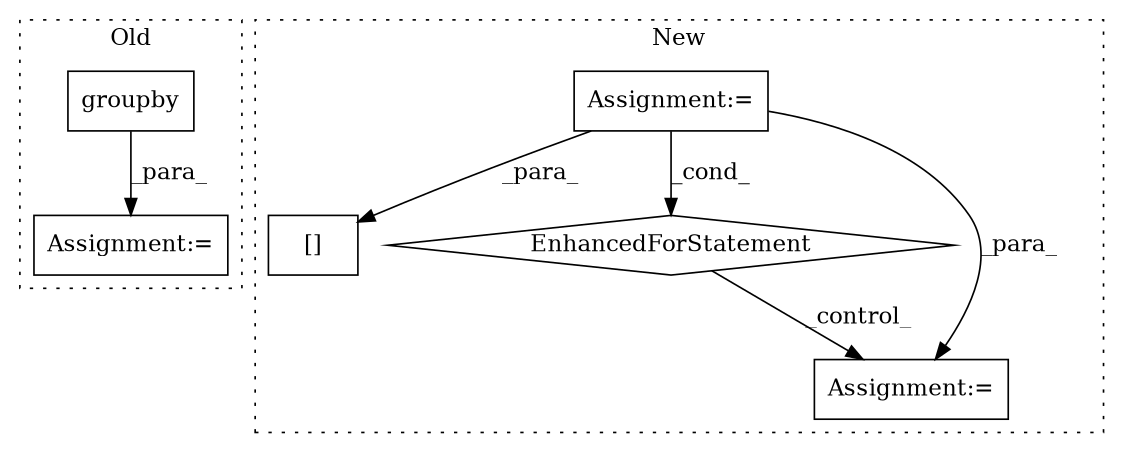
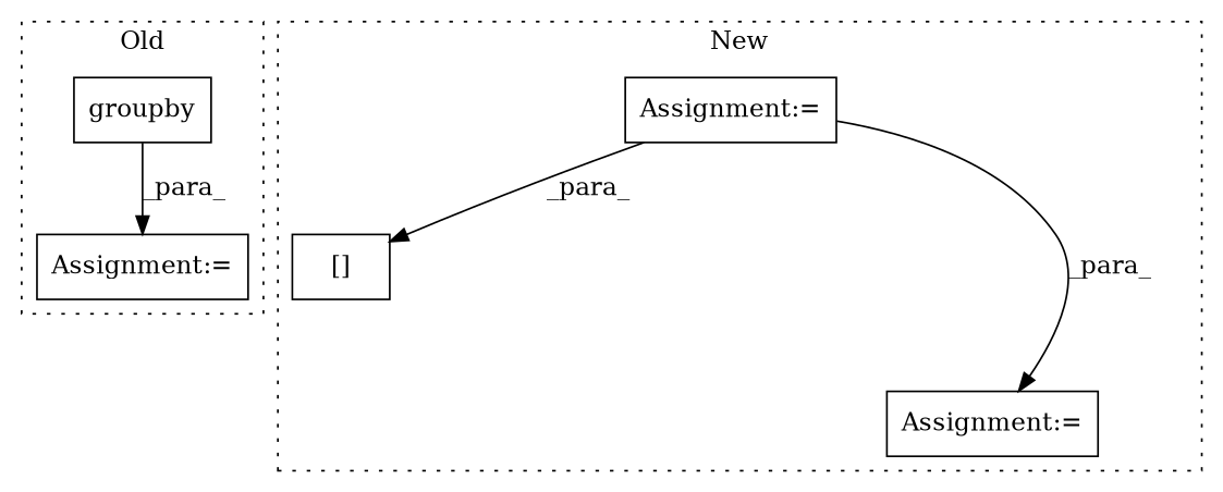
  digraph {
    node [a=7 l=1 s="1801,1887" shape=box]
    n1 [a=32 l="8,1" label=groupby s="2029,2051"]
    n2 [label="Assignment:=" s=2023]
    n3 [a=2 l="5,1" label="[]" s="1995,2006"]
    n4 [l="57,2" label="Assignment:="]
-   n5 [a=70 l="57,2" label=EnhancedForStatement shape=diamond]
    n6 [label="Assignment:=" s=2063]
    subgraph cluster_1 {
      label=Old
      style=dotted
      n1
      n2
    }
    subgraph cluster_2 {
      label=New
      style=dotted
      n3
      n4
-     n5
      n6
    }
    n1 -> n2 [label=_para_]
    n4 -> n3 [label=_para_]
-   n4 -> n5 [label=_cond_]
    n4 -> n6 [label=_para_]
-   n5 -> n6 [label=_control_]
  }
